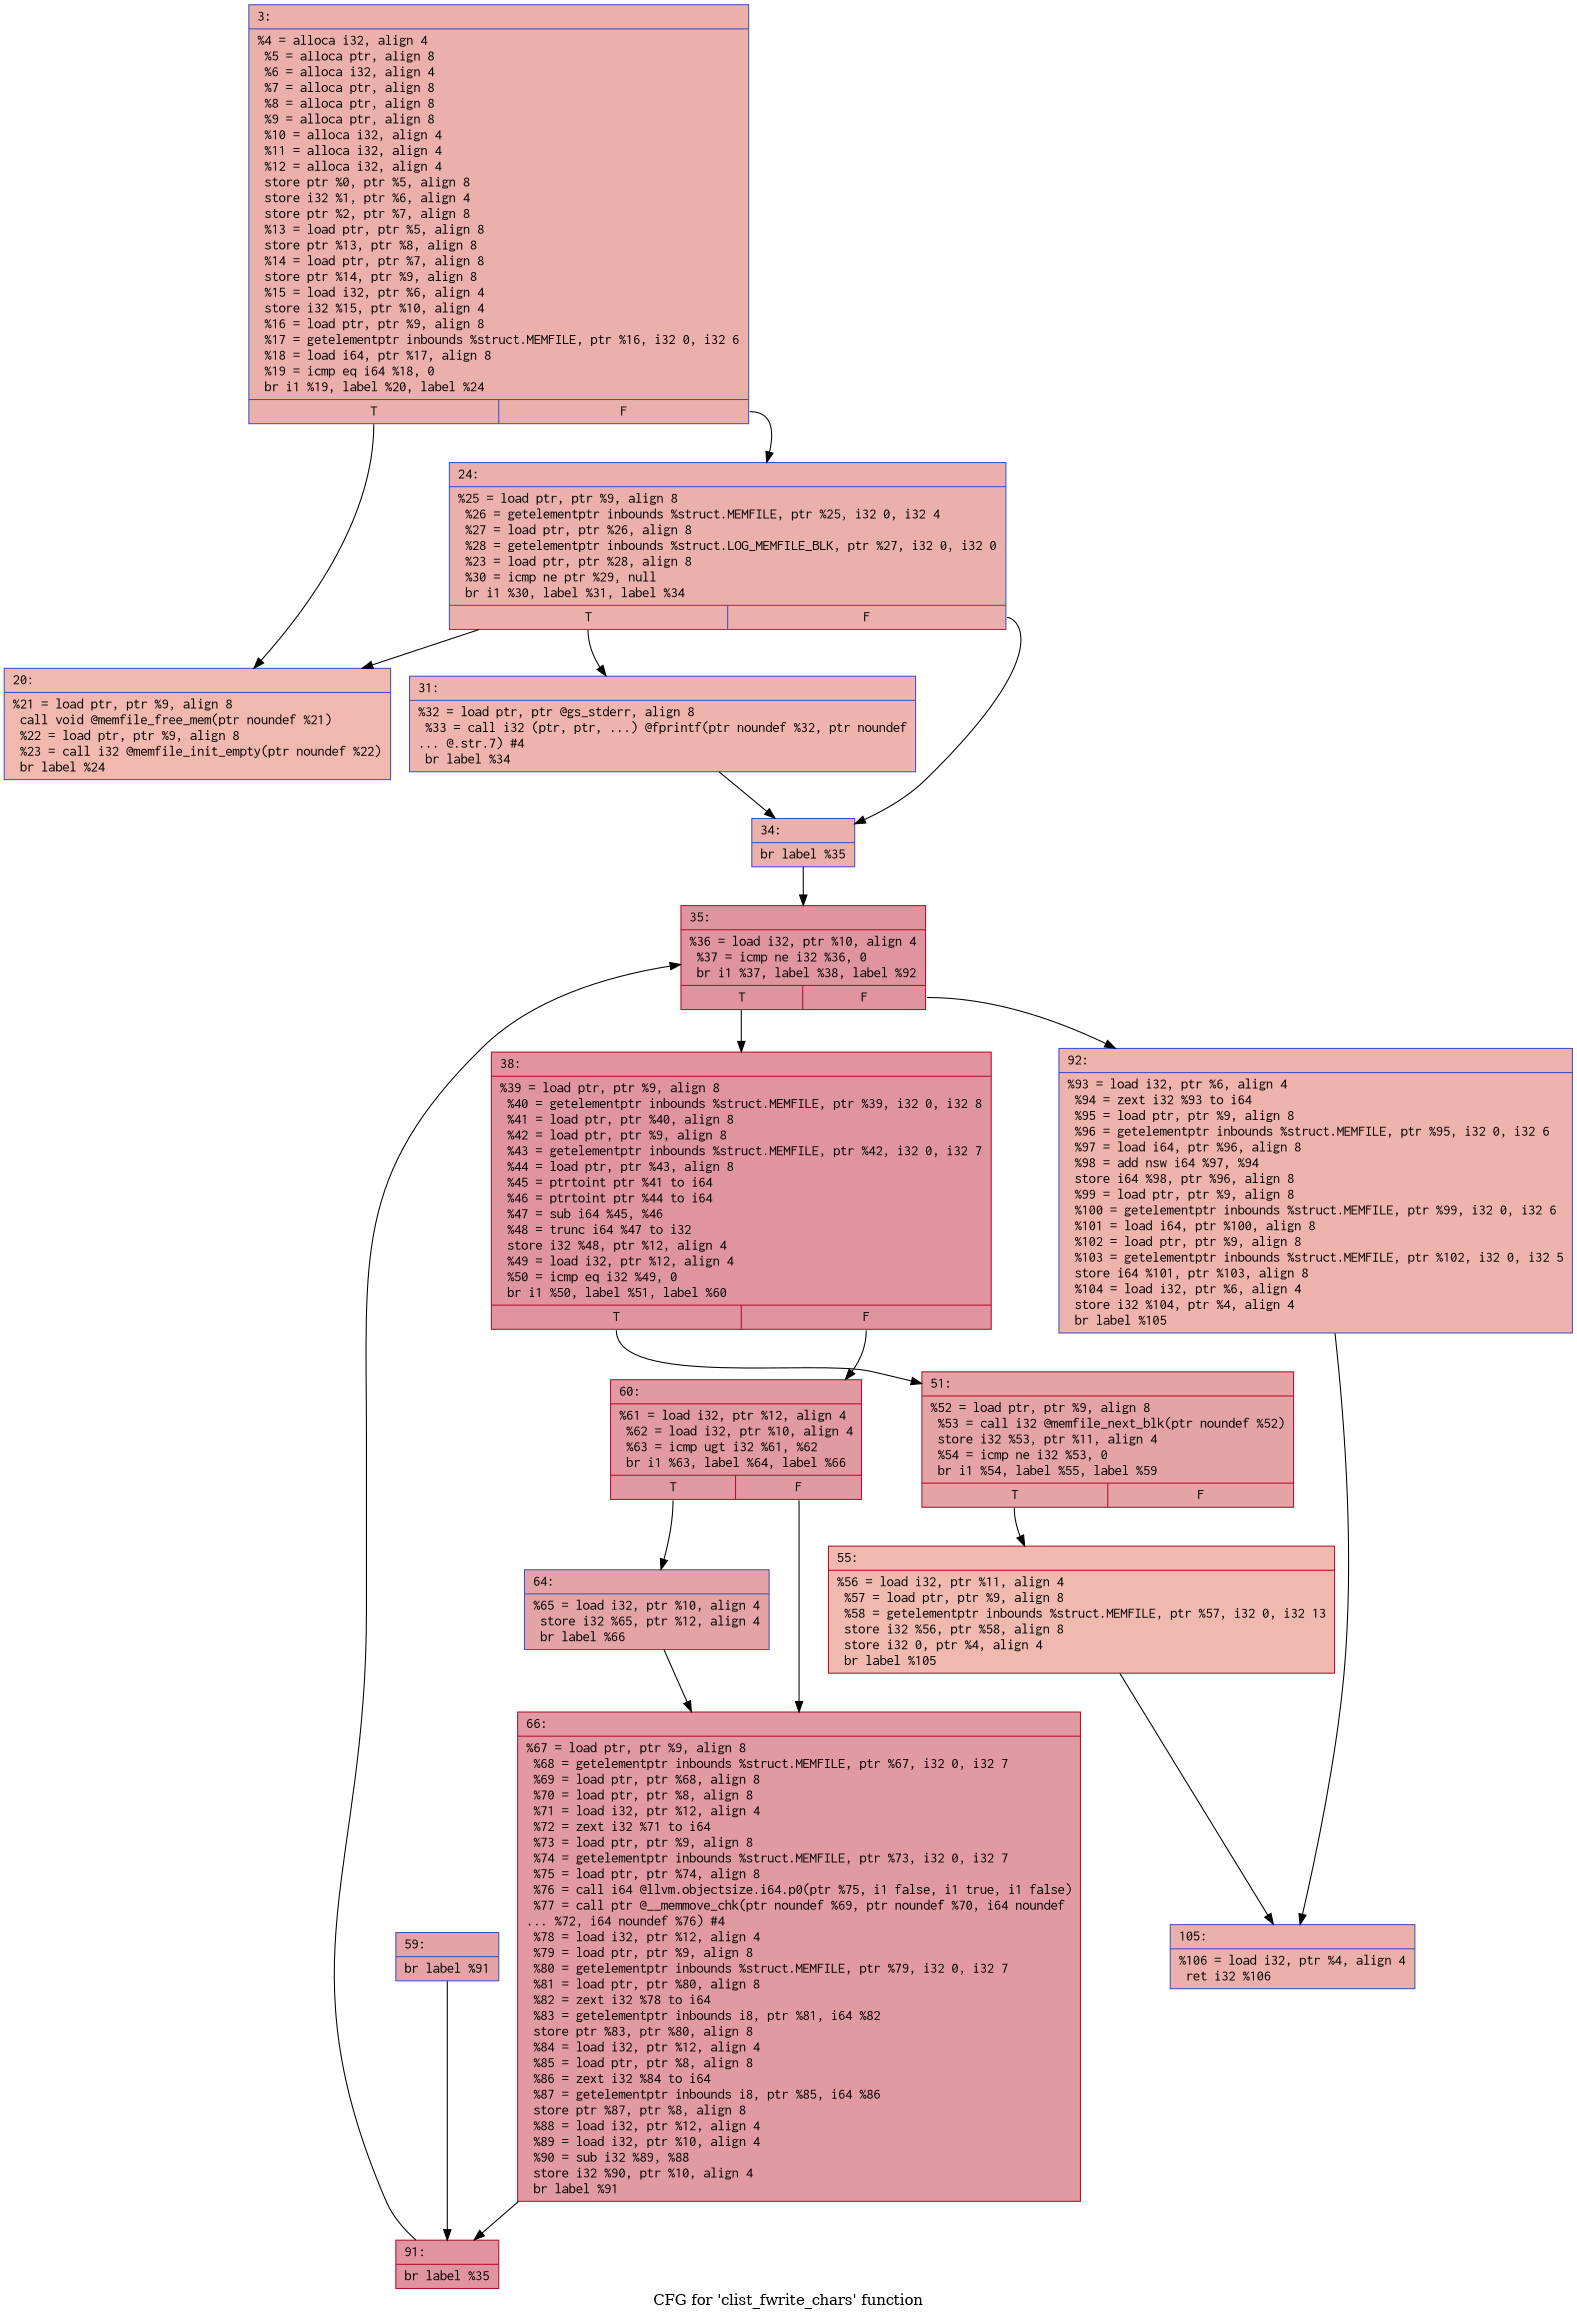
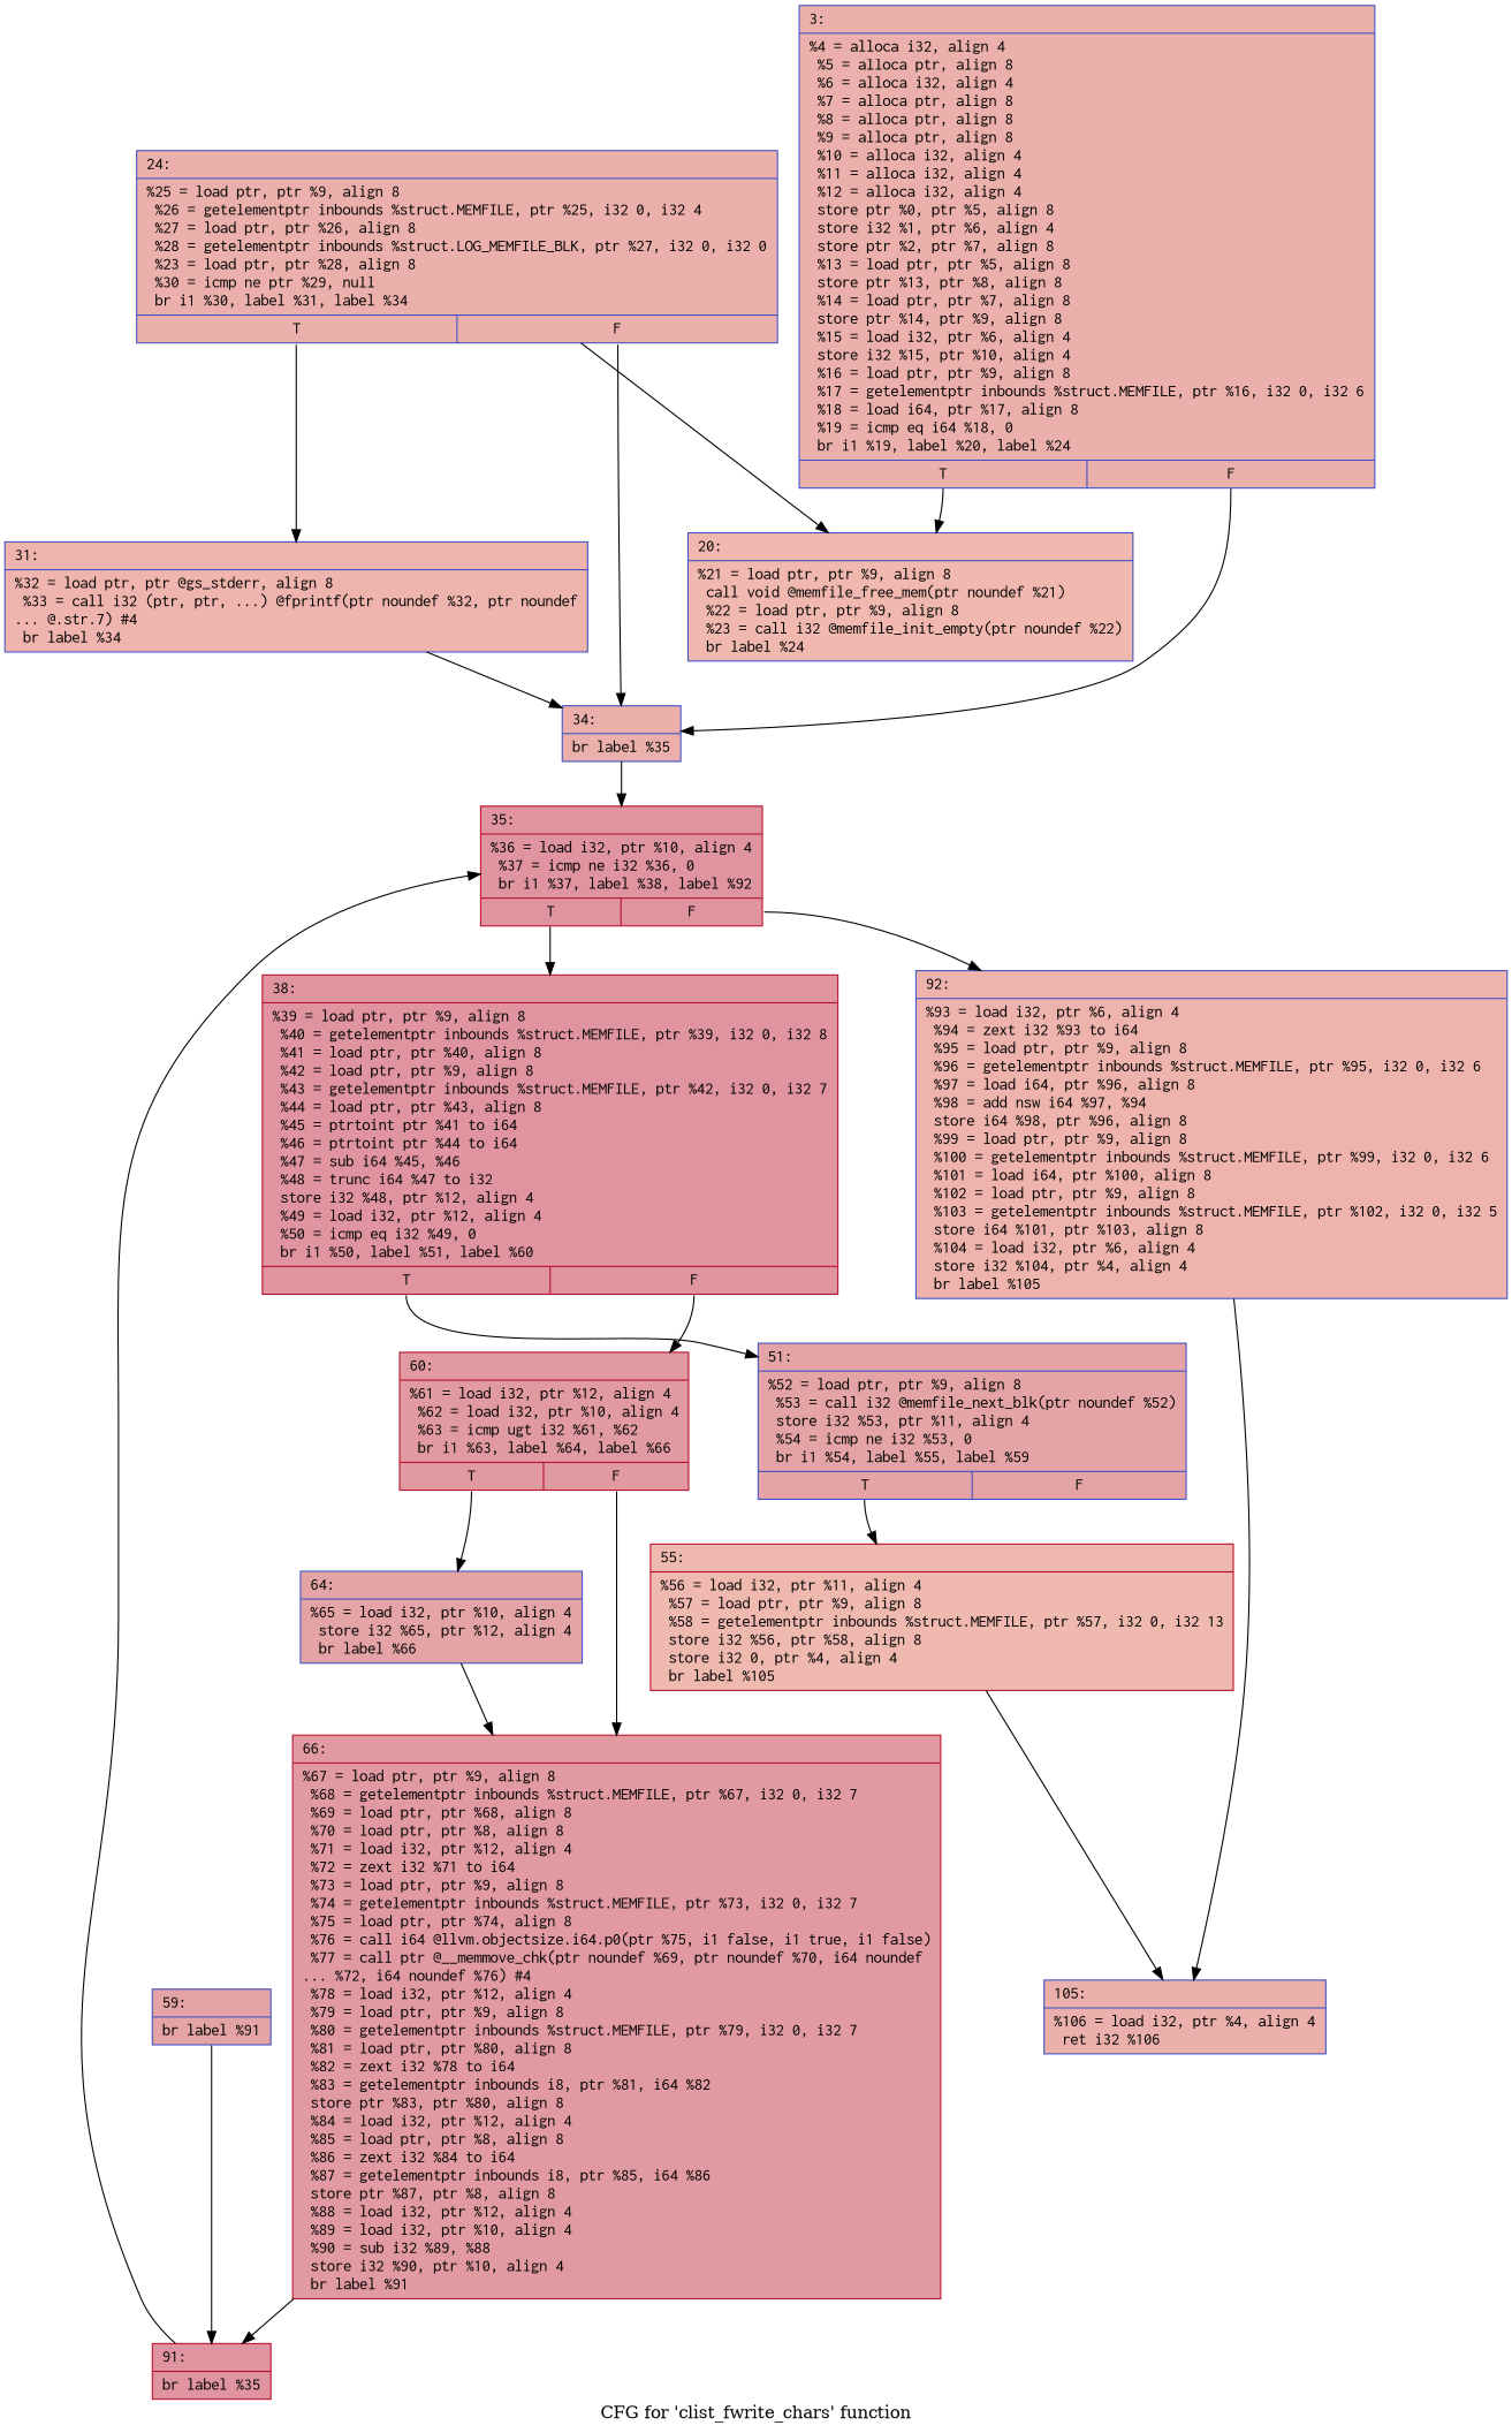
  digraph {
    label="CFG for 'clist_fwrite_chars' function"
    node [color="#3d50c3ff" fillcolor="#d24b4070" fontname=Courier shape=record style=filled]
    n1 [label="{3:\l|  %4 = alloca i32, align 4\l  %5 = alloca ptr, align 8\l  %6 = alloca i32, align 4\l  %7 = alloca ptr, align 8\l  %8 = alloca ptr, align 8\l  %9 = alloca ptr, align 8\l  %10 = alloca i32, align 4\l  %11 = alloca i32, align 4\l  %12 = alloca i32, align 4\l  store ptr %0, ptr %5, align 8\l  store i32 %1, ptr %6, align 4\l  store ptr %2, ptr %7, align 8\l  %13 = load ptr, ptr %5, align 8\l  store ptr %13, ptr %8, align 8\l  %14 = load ptr, ptr %7, align 8\l  store ptr %14, ptr %9, align 8\l  %15 = load i32, ptr %6, align 4\l  store i32 %15, ptr %10, align 4\l  %16 = load ptr, ptr %9, align 8\l  %17 = getelementptr inbounds %struct.MEMFILE, ptr %16, i32 0, i32 6\l  %18 = load i64, ptr %17, align 8\l  %19 = icmp eq i64 %18, 0\l  br i1 %19, label %20, label %24\l|{<s0>T|<s1>F}}"]
    n2 [fillcolor="#dc5d4a70" label="{20:\l|  %21 = load ptr, ptr %9, align 8\l  call void @memfile_free_mem(ptr noundef %21)\l  %22 = load ptr, ptr %9, align 8\l  %23 = call i32 @memfile_init_empty(ptr noundef %22)\l  br label %24\l}"]
    n3 [label="{24:\l|  %25 = load ptr, ptr %9, align 8\l  %26 = getelementptr inbounds %struct.MEMFILE, ptr %25, i32 0, i32 4\l  %27 = load ptr, ptr %26, align 8\l  %28 = getelementptr inbounds %struct.LOG_MEMFILE_BLK, ptr %27, i32 0, i32 0\l  %23 = load ptr, ptr %28, align 8\l  %30 = icmp ne ptr %29, null\l  br i1 %30, label %31, label %34\l|{<s0>T|<s1>F}}"]
    n4 [fillcolor="#d8564670" label="{31:\l|  %32 = load ptr, ptr @gs_stderr, align 8\l  %33 = call i32 (ptr, ptr, ...) @fprintf(ptr noundef %32, ptr noundef\l... @.str.7) #4\l  br label %34\l}"]
    n5 [label="{34:\l|  br label %35\l}"]
    n6 [color="#b70d28ff" fillcolor="#b70d2870" label="{35:\l|  %36 = load i32, ptr %10, align 4\l  %37 = icmp ne i32 %36, 0\l  br i1 %37, label %38, label %92\l|{<s0>T|<s1>F}}"]
    n7 [color="#b70d28ff" fillcolor="#b70d2870" label="{38:\l|  %39 = load ptr, ptr %9, align 8\l  %40 = getelementptr inbounds %struct.MEMFILE, ptr %39, i32 0, i32 8\l  %41 = load ptr, ptr %40, align 8\l  %42 = load ptr, ptr %9, align 8\l  %43 = getelementptr inbounds %struct.MEMFILE, ptr %42, i32 0, i32 7\l  %44 = load ptr, ptr %43, align 8\l  %45 = ptrtoint ptr %41 to i64\l  %46 = ptrtoint ptr %44 to i64\l  %47 = sub i64 %45, %46\l  %48 = trunc i64 %47 to i32\l  store i32 %48, ptr %12, align 4\l  %49 = load i32, ptr %12, align 4\l  %50 = icmp eq i32 %49, 0\l  br i1 %50, label %51, label %60\l|{<s0>T|<s1>F}}"]
    n8 [fillcolor="#d6524470" label="{92:\l|  %93 = load i32, ptr %6, align 4\l  %94 = zext i32 %93 to i64\l  %95 = load ptr, ptr %9, align 8\l  %96 = getelementptr inbounds %struct.MEMFILE, ptr %95, i32 0, i32 6\l  %97 = load i64, ptr %96, align 8\l  %98 = add nsw i64 %97, %94\l  store i64 %98, ptr %96, align 8\l  %99 = load ptr, ptr %9, align 8\l  %100 = getelementptr inbounds %struct.MEMFILE, ptr %99, i32 0, i32 6\l  %101 = load i64, ptr %100, align 8\l  %102 = load ptr, ptr %9, align 8\l  %103 = getelementptr inbounds %struct.MEMFILE, ptr %102, i32 0, i32 5\l  store i64 %101, ptr %103, align 8\l  %104 = load i32, ptr %6, align 4\l  store i32 %104, ptr %4, align 4\l  br label %105\l}"]
-   n9 [color="#b70d28ff" fillcolor="#c32e3170" label="{51:\l|  %52 = load ptr, ptr %9, align 8\l  %53 = call i32 @memfile_next_blk(ptr noundef %52)\l  store i32 %53, ptr %11, align 4\l  %54 = icmp ne i32 %53, 0\l  br i1 %54, label %55, label %59\l|{<s0>T|<s1>F}}"]
+   n9 [fillcolor="#c32e3170" label="{51:\l|  %52 = load ptr, ptr %9, align 8\l  %53 = call i32 @memfile_next_blk(ptr noundef %52)\l  store i32 %53, ptr %11, align 4\l  %54 = icmp ne i32 %53, 0\l  br i1 %54, label %55, label %59\l|{<s0>T|<s1>F}}"]
    n10 [color="#b70d28ff" fillcolor="#bb1b2c70" label="{60:\l|  %61 = load i32, ptr %12, align 4\l  %62 = load i32, ptr %10, align 4\l  %63 = icmp ugt i32 %61, %62\l  br i1 %63, label %64, label %66\l|{<s0>T|<s1>F}}"]
    n11 [label="{105:\l|  %106 = load i32, ptr %4, align 4\l  ret i32 %106\l}"]
    n12 [color="#b70d28ff" fillcolor="#de614d70" label="{55:\l|  %56 = load i32, ptr %11, align 4\l  %57 = load ptr, ptr %9, align 8\l  %58 = getelementptr inbounds %struct.MEMFILE, ptr %57, i32 0, i32 13\l  store i32 %56, ptr %58, align 8\l  store i32 0, ptr %4, align 4\l  br label %105\l}"]
    n13 [fillcolor="#c32e3170" label="{64:\l|  %65 = load i32, ptr %10, align 4\l  store i32 %65, ptr %12, align 4\l  br label %66\l}"]
    n14 [color="#b70d28ff" fillcolor="#bb1b2c70" label="{66:\l|  %67 = load ptr, ptr %9, align 8\l  %68 = getelementptr inbounds %struct.MEMFILE, ptr %67, i32 0, i32 7\l  %69 = load ptr, ptr %68, align 8\l  %70 = load ptr, ptr %8, align 8\l  %71 = load i32, ptr %12, align 4\l  %72 = zext i32 %71 to i64\l  %73 = load ptr, ptr %9, align 8\l  %74 = getelementptr inbounds %struct.MEMFILE, ptr %73, i32 0, i32 7\l  %75 = load ptr, ptr %74, align 8\l  %76 = call i64 @llvm.objectsize.i64.p0(ptr %75, i1 false, i1 true, i1 false)\l  %77 = call ptr @__memmove_chk(ptr noundef %69, ptr noundef %70, i64 noundef\l... %72, i64 noundef %76) #4\l  %78 = load i32, ptr %12, align 4\l  %79 = load ptr, ptr %9, align 8\l  %80 = getelementptr inbounds %struct.MEMFILE, ptr %79, i32 0, i32 7\l  %81 = load ptr, ptr %80, align 8\l  %82 = zext i32 %78 to i64\l  %83 = getelementptr inbounds i8, ptr %81, i64 %82\l  store ptr %83, ptr %80, align 8\l  %84 = load i32, ptr %12, align 4\l  %85 = load ptr, ptr %8, align 8\l  %86 = zext i32 %84 to i64\l  %87 = getelementptr inbounds i8, ptr %85, i64 %86\l  store ptr %87, ptr %8, align 8\l  %88 = load i32, ptr %12, align 4\l  %89 = load i32, ptr %10, align 4\l  %90 = sub i32 %89, %88\l  store i32 %90, ptr %10, align 4\l  br label %91\l}"]
    n15 [fillcolor="#c32e3170" label="{59:\l|  br label %91\l}"]
    n16 [color="#b70d28ff" fillcolor="#b70d2870" label="{91:\l|  br label %35\l}"]
    n1 -> n2 [tailport=s0]
-   n1 -> n3 [tailport=s1]
+   n1 -> n5 [tailport=s1]
    n3 -> n2
    n3 -> n4 [tailport=s0]
    n3 -> n5 [tailport=s1]
    n4 -> n5
    n5 -> n6
    n6 -> n7 [tailport=s0]
    n6 -> n8 [tailport=s1]
    n7 -> n9 [tailport=s0]
    n7 -> n10 [tailport=s1]
    n8 -> n11
    n9 -> n12 [tailport=s0]
    n10 -> n13 [tailport=s0]
    n10 -> n14 [tailport=s1]
    n12 -> n11
    n13 -> n14
    n14 -> n16
    n15 -> n16
    n16 -> n6
  }
